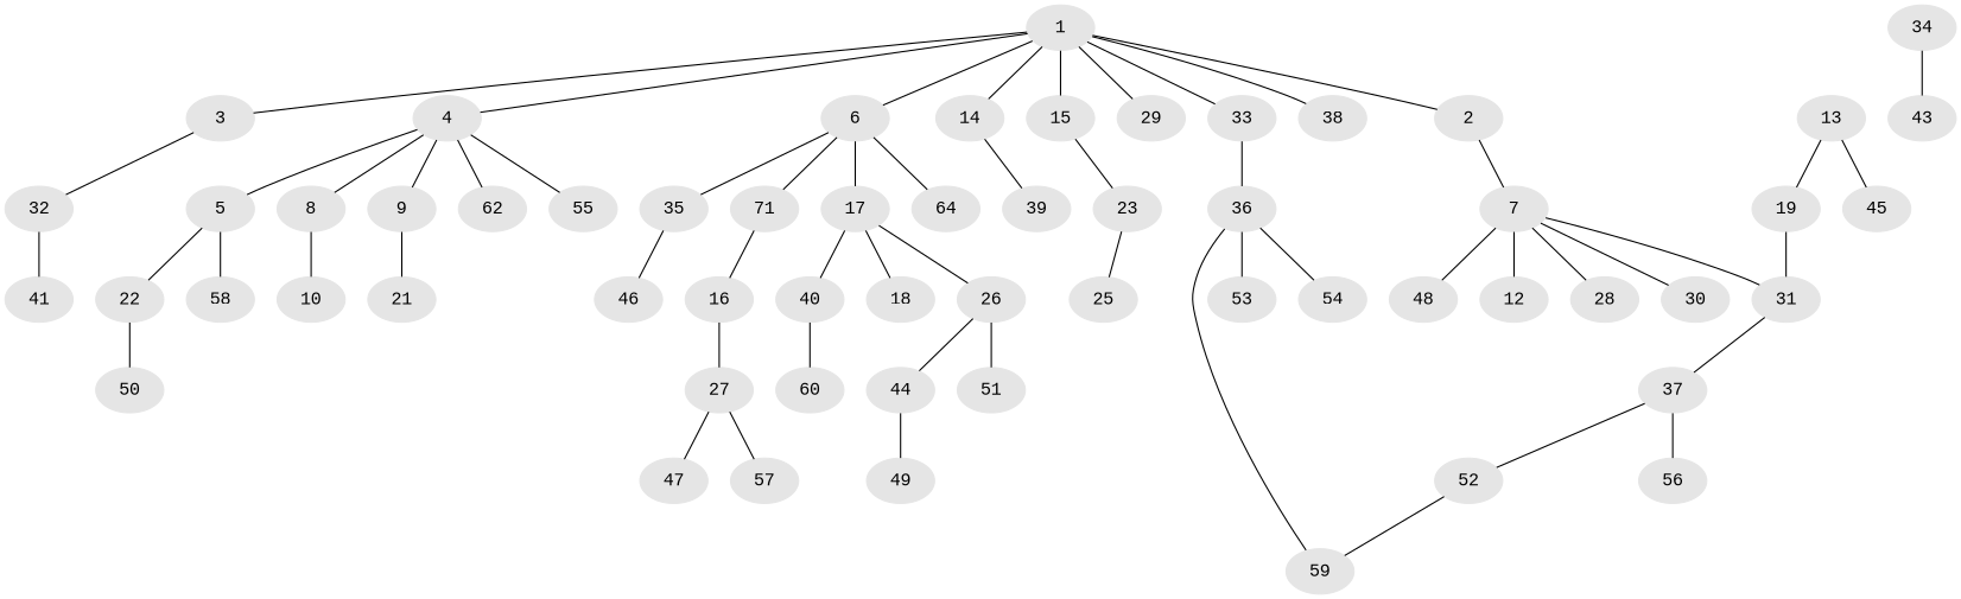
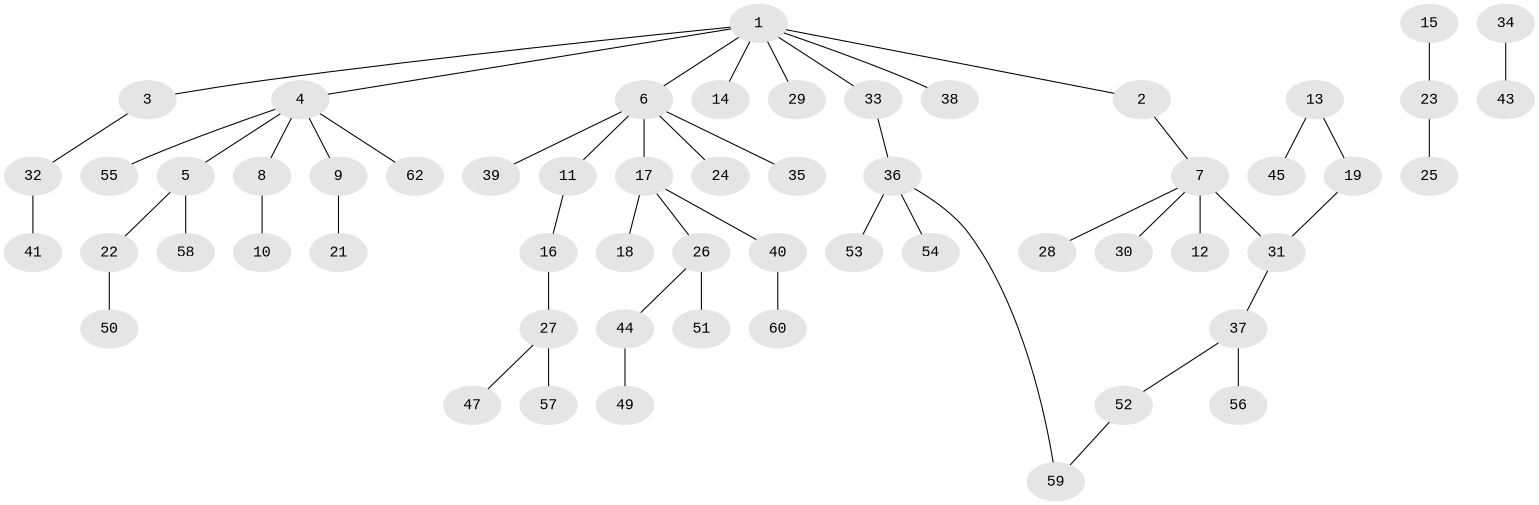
  graph {
    fontname="Liberation Mono"
    node [color=gray90 fontname="Liberation Mono" style=filled]
    edge [fontname="Liberation Mono" weight=1.0]
    1
    2
    3
    4
    6
    14
    15
    29
    33
    38
    7
    32
    5
    8
    9
    n16 [label=62]
    55
-   11 [label=71]
+   11
    17
-   24 [label=64]
+   24
    35
    39
    23
    36
    12
    28
    30
-   48
    31
    41
    22
    58
    10
    21
    50
    16
    18
    26
    40
-   46
    13
    19
    45
    27
    25
    47
    57
    44
    51
    60
    37
    34
    43
    49
    52
    56
    53
    54
    59
    1 -- 2
    1 -- 3
    1 -- 4
    1 -- 6
    1 -- 14
-   1 -- 15
    1 -- 29
    1 -- 33
    1 -- 38
    2 -- 7
    3 -- 32
    4 -- 5
    4 -- 8
    4 -- 9
    4 -- n16
    4 -- 55
    6 -- 11
    6 -- 17
    6 -- 24
    6 -- 35
-   14 -- 39
+   6 -- 39
    15 -- 23
    33 -- 36
    7 -- 12 [weight=5.0]
    7 -- 28
    7 -- 30
-   7 -- 48
    7 -- 31
    32 -- 41 [weight=2.0]
    5 -- 22
    5 -- 58
    8 -- 10
    9 -- 21
    11 -- 16
    17 -- 18 [weight=3.0]
    17 -- 26
    17 -- 40
-   35 -- 46 [weight=2.0]
    23 -- 25
    36 -- 53
    36 -- 54
    36 -- 59
    31 -- 37
    22 -- 50
    16 -- 27
    26 -- 44
    26 -- 51 [weight=2.0]
    40 -- 60
    13 -- 19
    13 -- 45
    19 -- 31
    27 -- 47
    27 -- 57
    44 -- 49
    37 -- 52
    37 -- 56
    34 -- 43
    52 -- 59
  }
